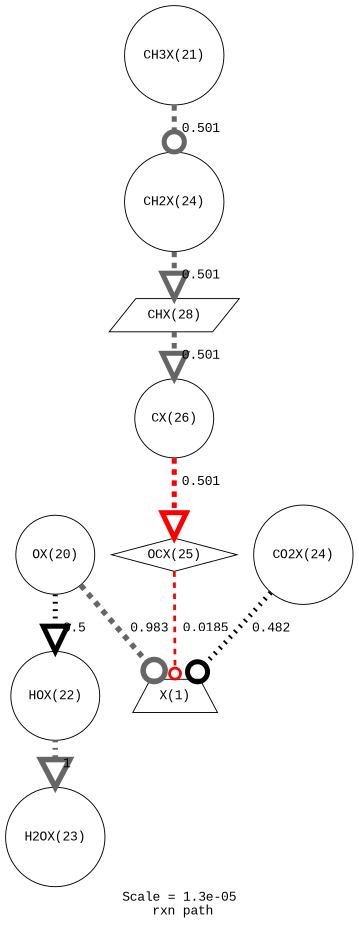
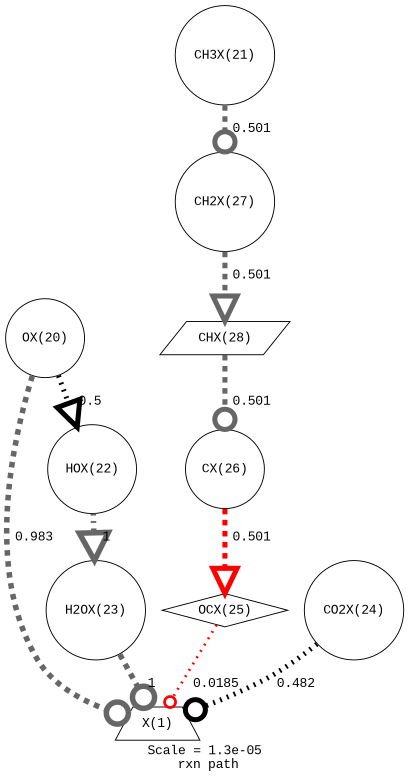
  digraph {
    fontname="Liberation Mono"
    label="Scale = 1.3e-05\l rxn path"
    node [fontname="Liberation Mono" shape=circle]
    edge [arrowhead=odot arrowsize=2.74 color=gray40 fontname="Liberation Mono" penwidth=5.48 style=dashed]
    n1 [label="OX(20)"]
    n2 [label="X(1)" shape=trapezium]
    n3 [label="HOX(22)"]
    n4 [label="H2OX(23)"]
    n5 [label="OCX(25)" shape=diamond]
    n6 [label="CO2X(24)"]
    n7 [label="CH3X(21)"]
-   n8 [label="CH2X(24)"]
+   n8 [label="CH2X(27)"]
    n9 [label="CHX(28)" shape=parallelogram]
    n10 [label="CX(26)"]
    n1 -> n2 [arrowsize=2.99 label=" 0.983" penwidth=5.99]
    n1 -> n3 [arrowhead=onormal color=black label=" 0.5" style=dotted]
    n3 -> n4 [arrowhead=onormal arrowsize=3 label=" 1" penwidth=6 style=dotted]
-   n5 -> n2 [arrowsize=1.49 color=red label=" 0.0185" penwidth=2.99]
+   n4 -> n2 [arrowsize=3 label=" 1" penwidth=6]
+   n5 -> n2 [arrowsize=1.49 color=red label=" 0.0185" penwidth=2.99 style=dotted]
    n6 -> n2 [arrowsize=2.72 color=black label=" 0.482" penwidth=5.45 style=dotted]
    n7 -> n8 [label=" 0.501"]
    n8 -> n9 [arrowhead=onormal label=" 0.501"]
-   n9 -> n10 [arrowhead=onormal label=" 0.501"]
+   n9 -> n10 [label=" 0.501"]
    n10 -> n5 [arrowhead=onormal color=red label=" 0.501"]
  }
